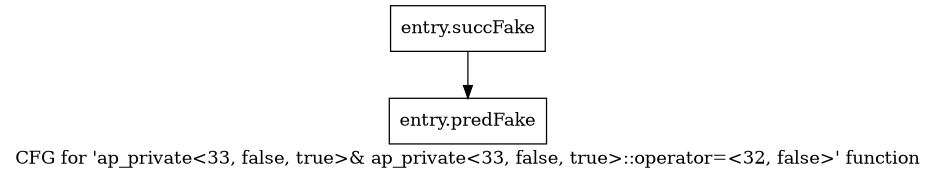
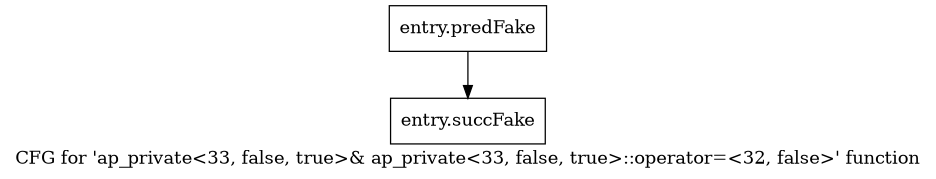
  digraph {
    label="CFG for 'ap_private\<33, false, true\>& ap_private\<33, false, true\>::operator=\<32, false\>' function"
    node [shape=record]
    n1 [label="{entry.predFake}"]
    n2 [filename="/home/omerfaruk/tools/Xilinx/Vitis_HLS/2023.2/include/etc/ap_private.h" label="{entry.succFake}" linenumber=1463]
-   n2 -> n1 [execusionnum=0 filename="/home/omerfaruk/tools/Xilinx/Vitis_HLS/2023.2/include/etc/ap_private.h"]
+   n1 -> n2 [execusionnum=0 filename="/home/omerfaruk/tools/Xilinx/Vitis_HLS/2023.2/include/etc/ap_private.h"]
  }
